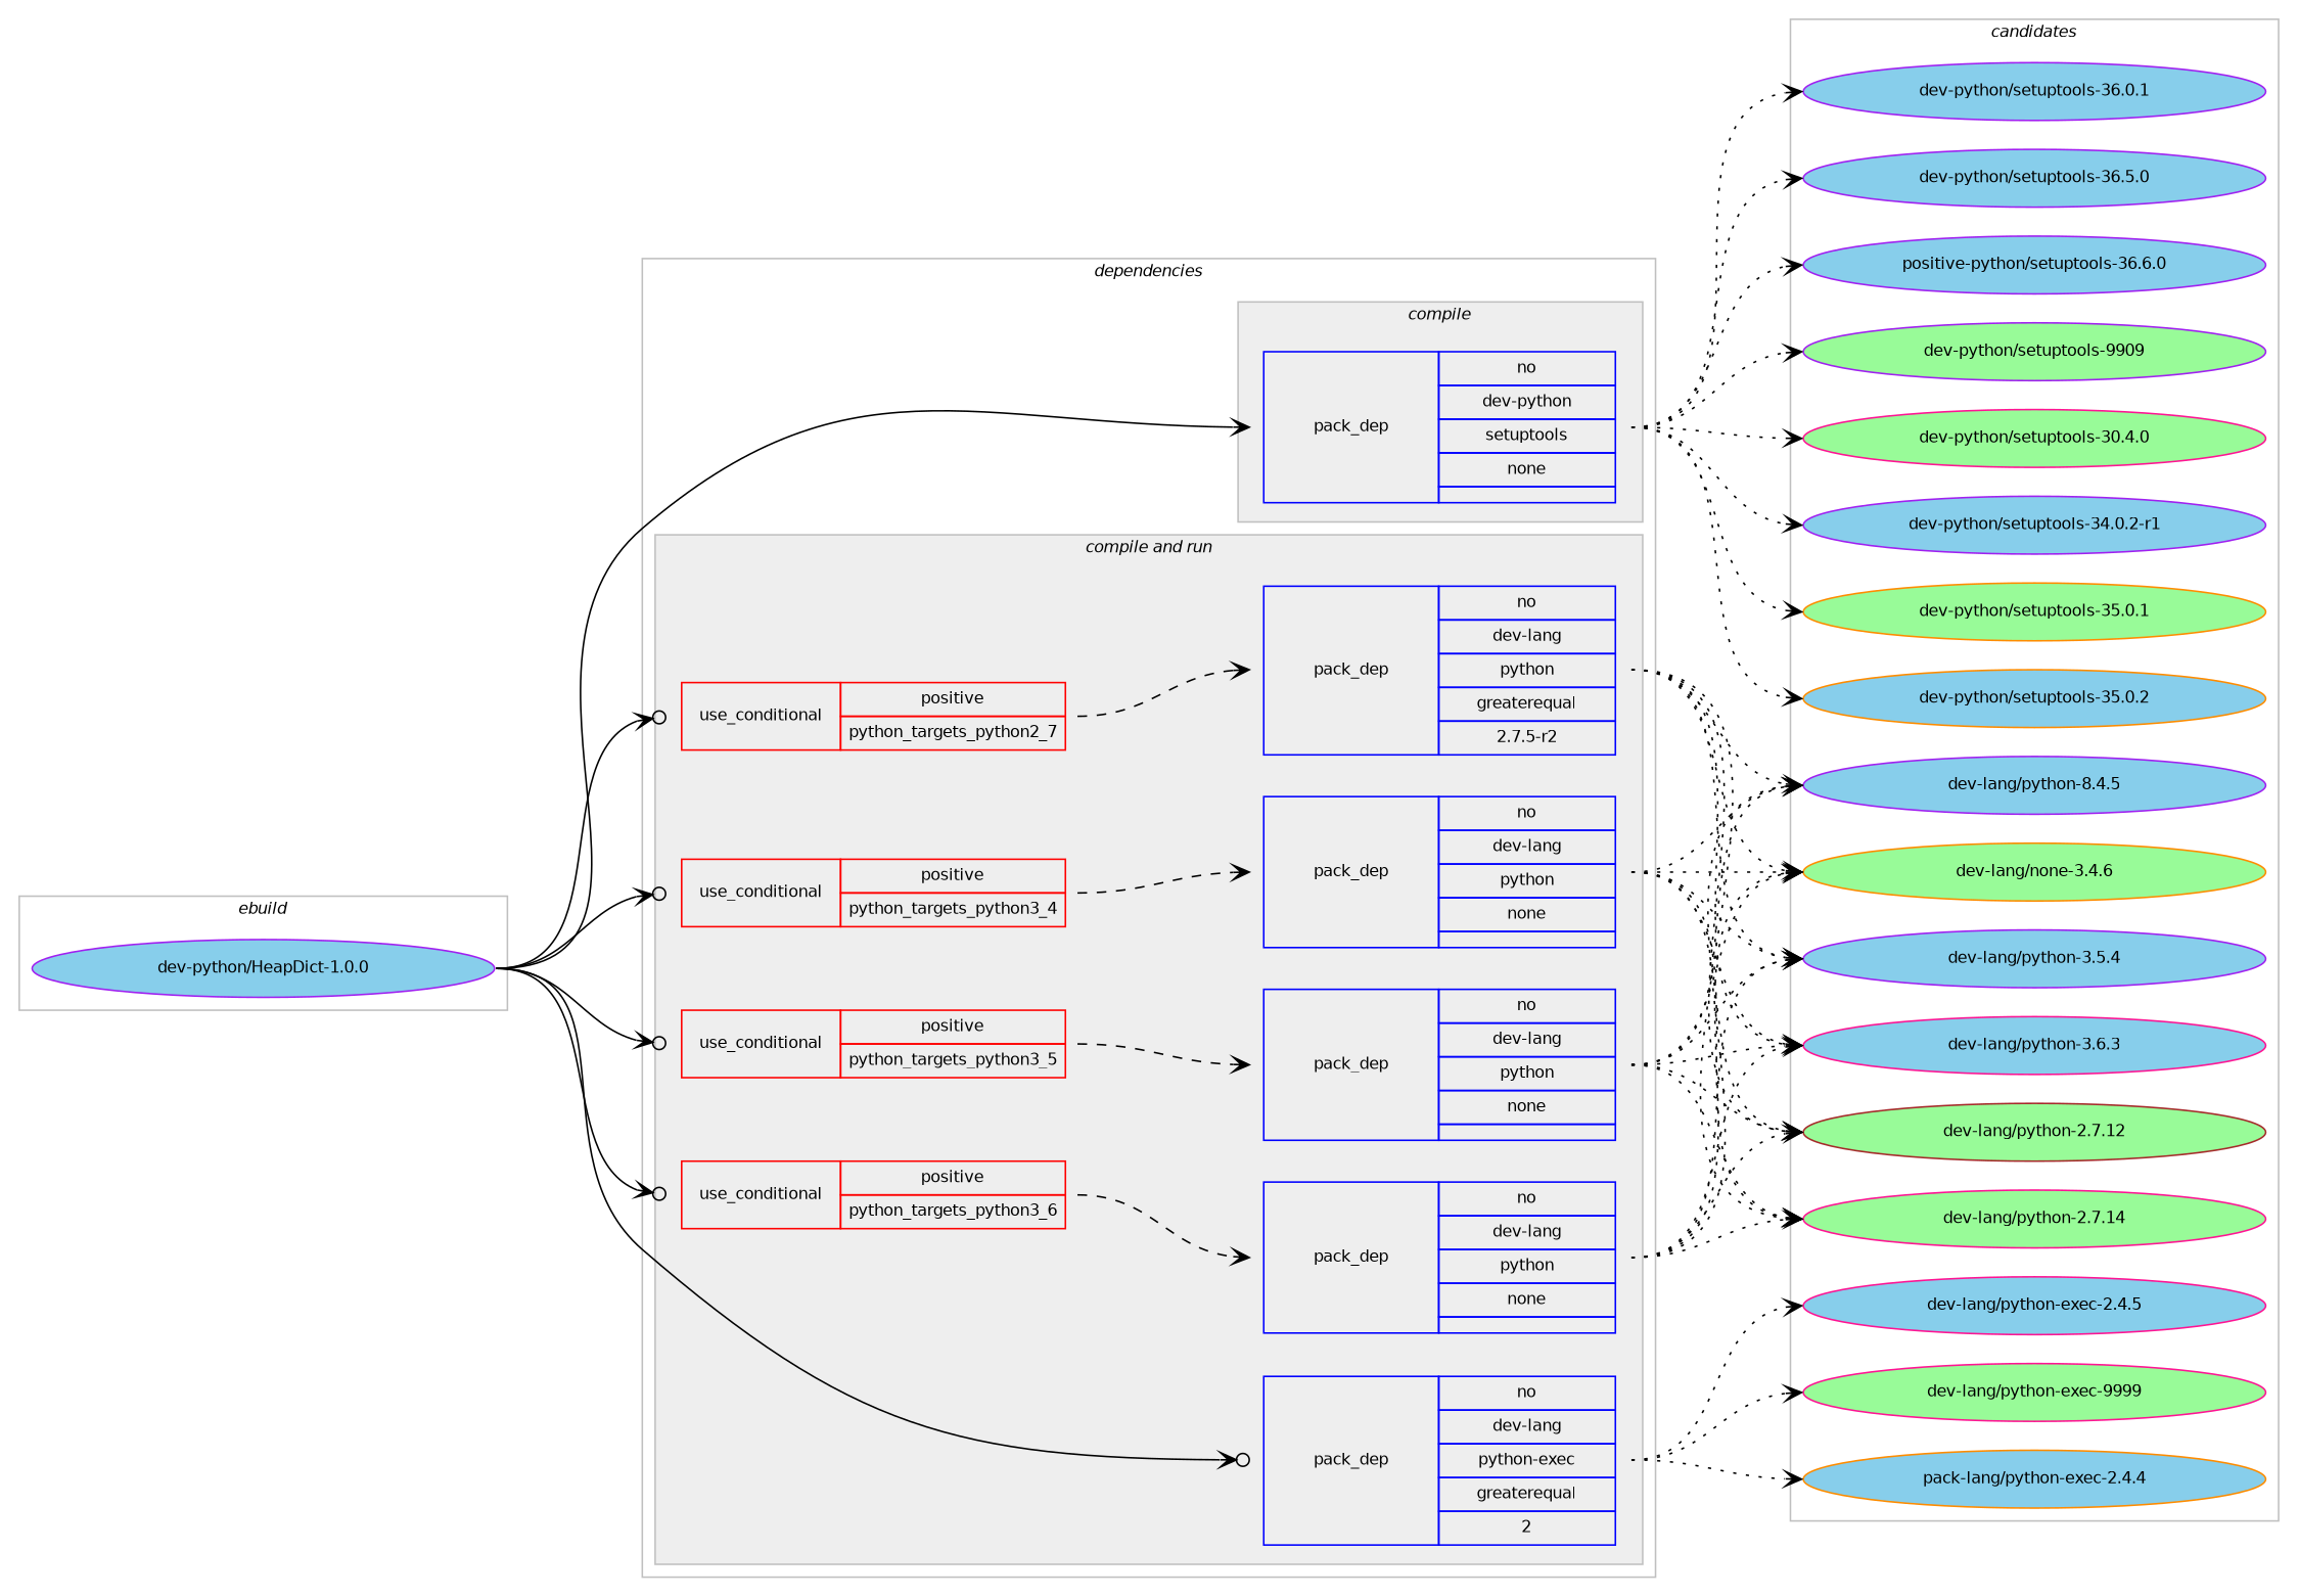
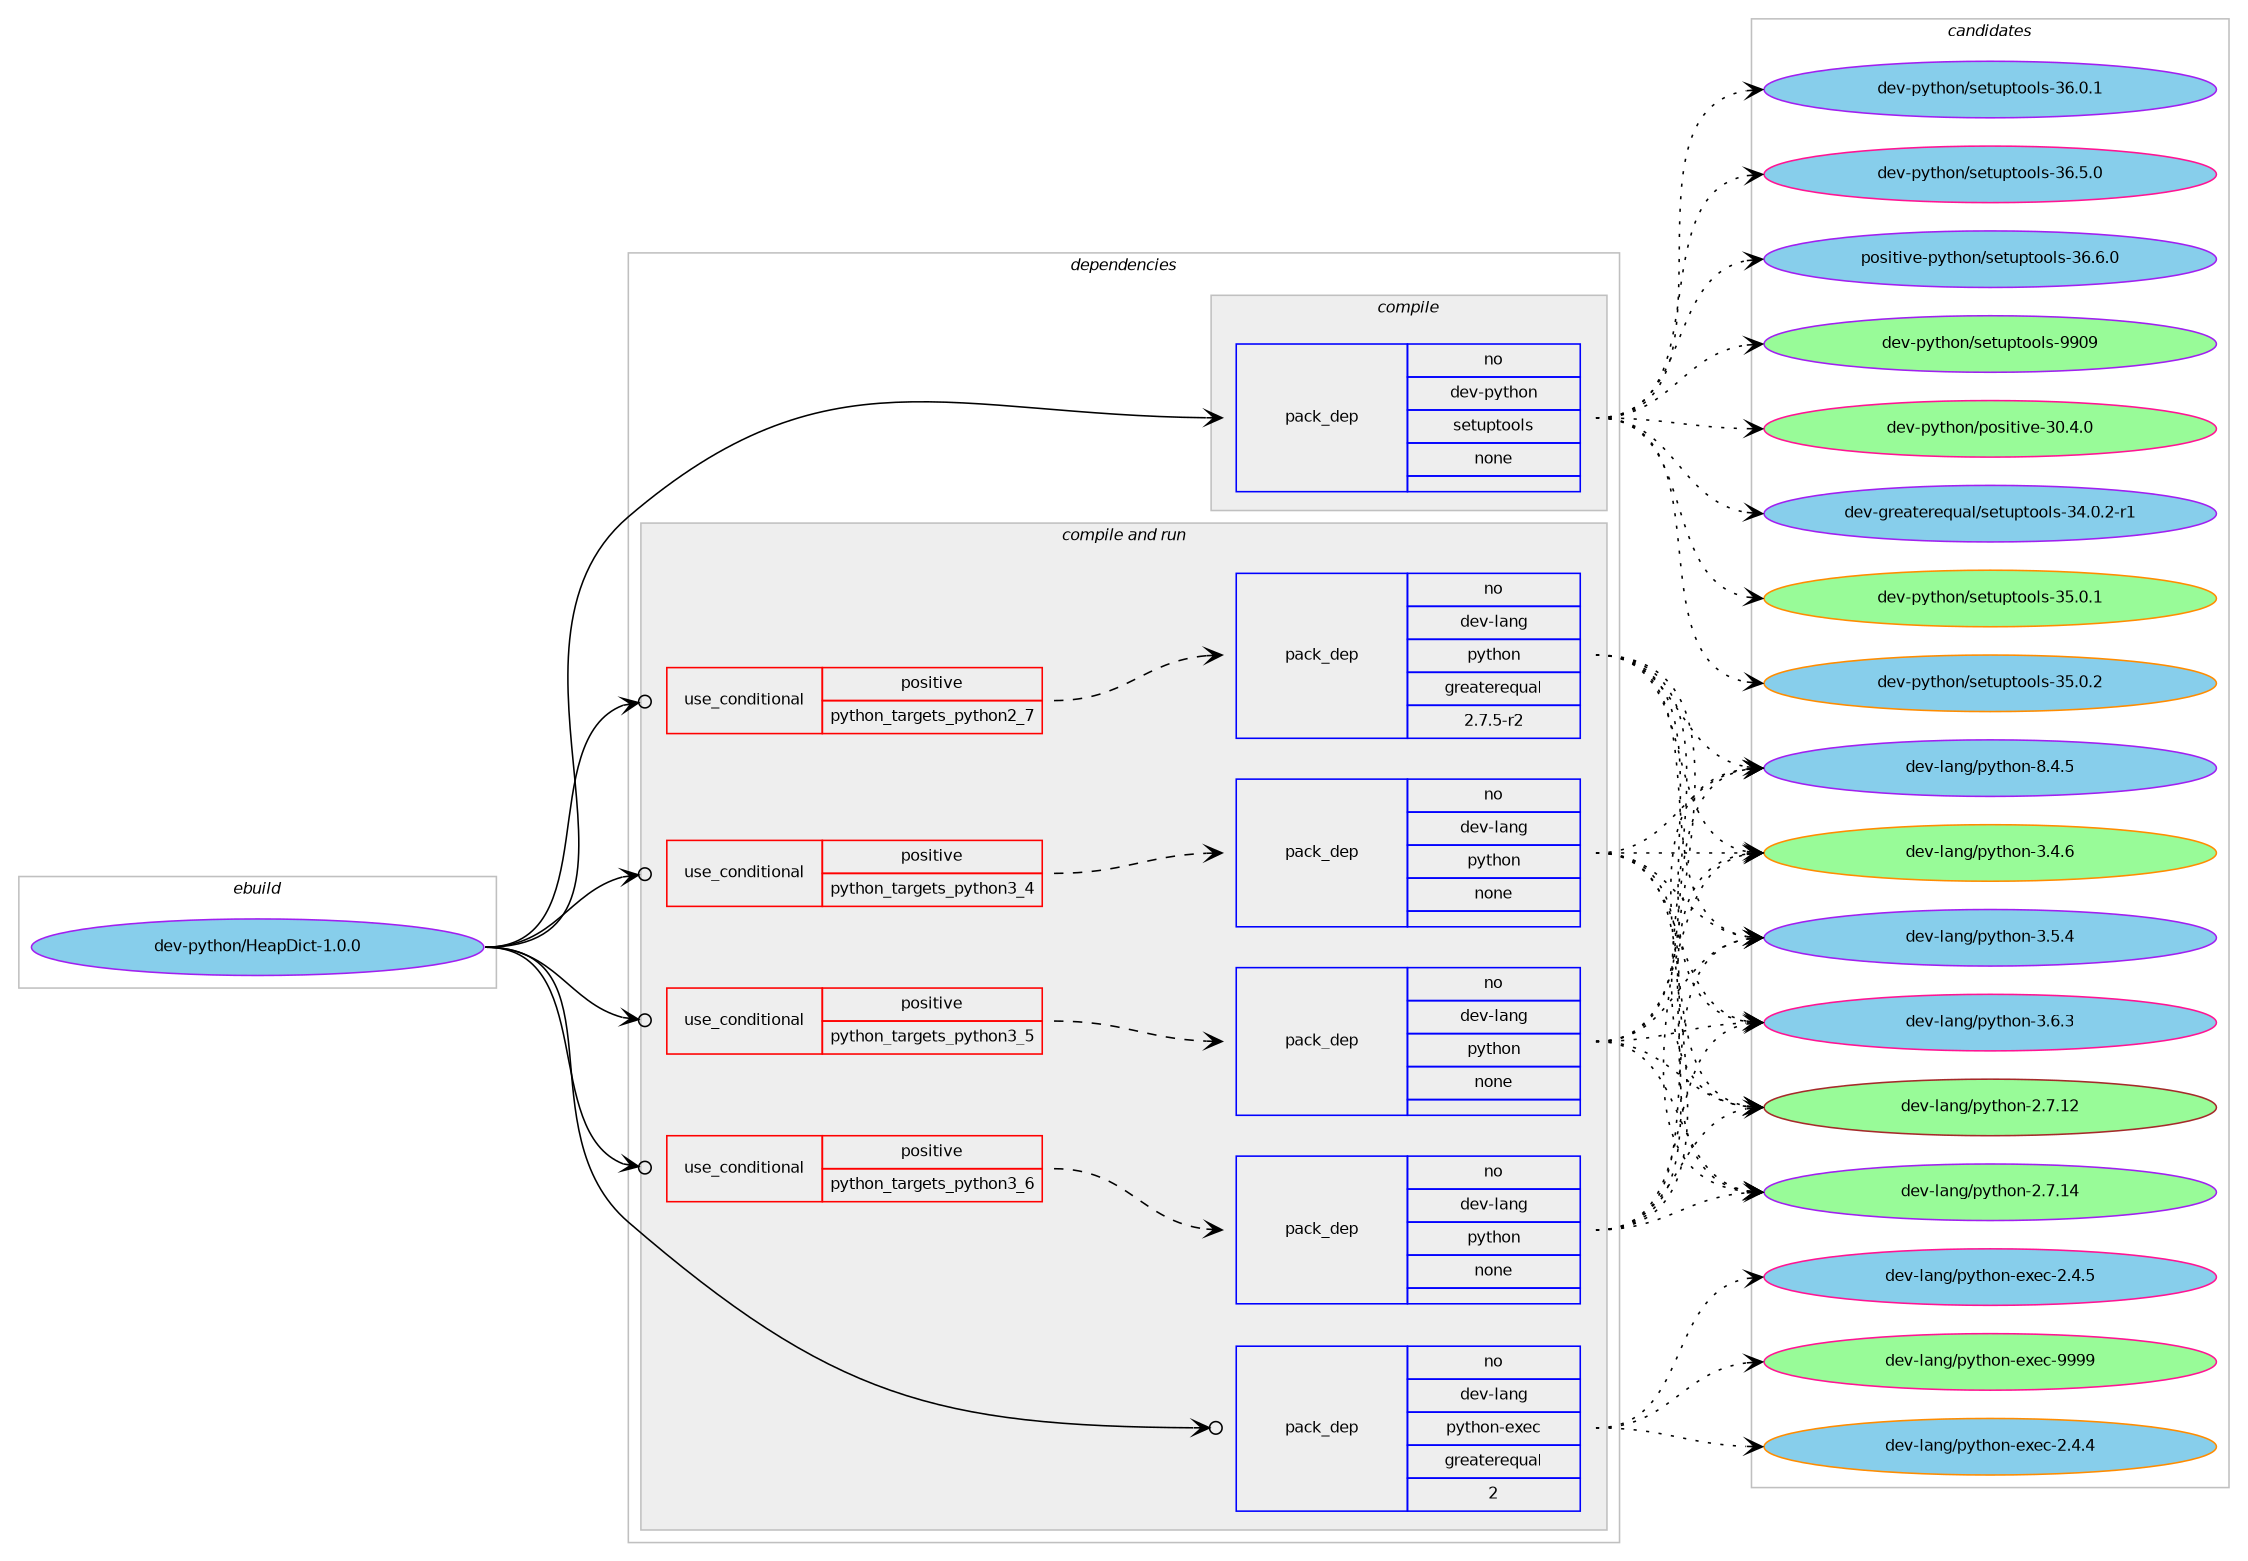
  digraph {
    compound=true
    concentrate=true
    fontname=Helvetica
    fontsize=10
    newrank=true
    rankdir=LR
    ranksep=1.5
    node [color=purple fillcolor=skyblue fontname=Helvetica fontsize=10 style=filled]
    edge [arrowhead=vee headport=w style=dotted tailport=e weight=100]
    n1 [label="dev-python/HeapDict-1.0.0" width=4]
    n2 [color=blue label=<<TABLE BORDER="0" CELLBORDER="1" CELLSPACING="0" CELLPADDING="4" WIDTH="220"><TR><TD ROWSPAN="6" CELLPADDING="30">pack_dep</TD></TR><TR><TD WIDTH="110">no</TD></TR><TR><TD>dev-python</TD></TR><TR><TD>setuptools</TD></TR><TR><TD>none</TD></TR><TR><TD></TD></TR></TABLE>> shape=none fillcolor="" style=""]
    n3 [color=blue label=<<TABLE BORDER="0" CELLBORDER="1" CELLSPACING="0" CELLPADDING="4" WIDTH="220"><TR><TD ROWSPAN="6" CELLPADDING="30">pack_dep</TD></TR><TR><TD WIDTH="110">no</TD></TR><TR><TD>dev-lang</TD></TR><TR><TD>python</TD></TR><TR><TD>greaterequal</TD></TR><TR><TD>2.7.5-r2</TD></TR></TABLE>> shape=none fillcolor="" style=""]
    n4 [color=red label=<<TABLE BORDER="0" CELLBORDER="1" CELLSPACING="0" CELLPADDING="4"><TR><TD ROWSPAN="3" CELLPADDING="10">use_conditional</TD></TR><TR><TD>positive</TD></TR><TR><TD>python_targets_python2_7</TD></TR></TABLE>> shape=none fillcolor="" style=""]
    n5 [color=blue label=<<TABLE BORDER="0" CELLBORDER="1" CELLSPACING="0" CELLPADDING="4" WIDTH="220"><TR><TD ROWSPAN="6" CELLPADDING="30">pack_dep</TD></TR><TR><TD WIDTH="110">no</TD></TR><TR><TD>dev-lang</TD></TR><TR><TD>python</TD></TR><TR><TD>none</TD></TR><TR><TD></TD></TR></TABLE>> shape=none fillcolor="" style=""]
    n6 [color=red label=<<TABLE BORDER="0" CELLBORDER="1" CELLSPACING="0" CELLPADDING="4"><TR><TD ROWSPAN="3" CELLPADDING="10">use_conditional</TD></TR><TR><TD>positive</TD></TR><TR><TD>python_targets_python3_4</TD></TR></TABLE>> shape=none fillcolor="" style=""]
    n7 [color=blue label=<<TABLE BORDER="0" CELLBORDER="1" CELLSPACING="0" CELLPADDING="4" WIDTH="220"><TR><TD ROWSPAN="6" CELLPADDING="30">pack_dep</TD></TR><TR><TD WIDTH="110">no</TD></TR><TR><TD>dev-lang</TD></TR><TR><TD>python</TD></TR><TR><TD>none</TD></TR><TR><TD></TD></TR></TABLE>> shape=none fillcolor="" style=""]
    n8 [color=red label=<<TABLE BORDER="0" CELLBORDER="1" CELLSPACING="0" CELLPADDING="4"><TR><TD ROWSPAN="3" CELLPADDING="10">use_conditional</TD></TR><TR><TD>positive</TD></TR><TR><TD>python_targets_python3_5</TD></TR></TABLE>> shape=none fillcolor="" style=""]
    n9 [color=blue label=<<TABLE BORDER="0" CELLBORDER="1" CELLSPACING="0" CELLPADDING="4" WIDTH="220"><TR><TD ROWSPAN="6" CELLPADDING="30">pack_dep</TD></TR><TR><TD WIDTH="110">no</TD></TR><TR><TD>dev-lang</TD></TR><TR><TD>python</TD></TR><TR><TD>none</TD></TR><TR><TD></TD></TR></TABLE>> shape=none fillcolor="" style=""]
    n10 [color=red label=<<TABLE BORDER="0" CELLBORDER="1" CELLSPACING="0" CELLPADDING="4"><TR><TD ROWSPAN="3" CELLPADDING="10">use_conditional</TD></TR><TR><TD>positive</TD></TR><TR><TD>python_targets_python3_6</TD></TR></TABLE>> shape=none fillcolor="" style=""]
    n11 [color=blue label=<<TABLE BORDER="0" CELLBORDER="1" CELLSPACING="0" CELLPADDING="4" WIDTH="220"><TR><TD ROWSPAN="6" CELLPADDING="30">pack_dep</TD></TR><TR><TD WIDTH="110">no</TD></TR><TR><TD>dev-lang</TD></TR><TR><TD>python-exec</TD></TR><TR><TD>greaterequal</TD></TR><TR><TD>2</TD></TR></TABLE>> shape=none fillcolor="" style=""]
-   n12 [color=deeppink fillcolor=palegreen label="dev-python/setuptools-30.4.0" width=4]
-   n13 [label="dev-python/setuptools-34.0.2-r1" width=4]
+   n12 [color=deeppink fillcolor=palegreen label="dev-python/positive-30.4.0" width=4]
+   n13 [label="dev-greaterequal/setuptools-34.0.2-r1" width=4]
    n14 [color=darkorange fillcolor=palegreen label="dev-python/setuptools-35.0.1" width=4]
    n15 [color=darkorange label="dev-python/setuptools-35.0.2" width=4]
    n16 [label="dev-python/setuptools-36.0.1" width=4]
-   n17 [label="dev-python/setuptools-36.5.0" width=4]
+   n17 [color=deeppink label="dev-python/setuptools-36.5.0" width=4]
    n18 [label="positive-python/setuptools-36.6.0" width=4]
    n19 [fillcolor=palegreen label="dev-python/setuptools-9909" width=4]
    n20 [color=brown fillcolor=palegreen label="dev-lang/python-2.7.12" width=4]
-   n21 [color=deeppink fillcolor=palegreen label="dev-lang/python-2.7.14" width=4]
+   n21 [fillcolor=palegreen label="dev-lang/python-2.7.14" width=4]
    n22 [label="dev-lang/python-8.4.5" width=4]
-   n23 [color=darkorange fillcolor=palegreen label="dev-lang/none-3.4.6" width=4]
+   n23 [color=darkorange fillcolor=palegreen label="dev-lang/python-3.4.6" width=4]
    n24 [label="dev-lang/python-3.5.4" width=4]
    n25 [color=deeppink label="dev-lang/python-3.6.3" width=4]
-   n26 [color=darkorange label="pack-lang/python-exec-2.4.4" width=4]
+   n26 [color=darkorange label="dev-lang/python-exec-2.4.4" width=4]
    n27 [color=deeppink label="dev-lang/python-exec-2.4.5" width=4]
    n28 [color=deeppink fillcolor=palegreen label="dev-lang/python-exec-9999" width=4]
    subgraph cluster_1 {
      color=gray
      label=<<i>ebuild</i>>
      rank=same
      n1
    }
    subgraph cluster_2 {
      color=gray
      label=<<i>dependencies</i>>
      subgraph cluster_3 {
        color=gray
        fillcolor="#eeeeee"
        label=<<i>compile</i>>
        style=filled
        subgraph sub_4 {
          color=gray
          fillcolor="#eeeeee"
          label=<<i>compile</i>>
          style=filled
          n2
        }
      }
      subgraph cluster_5 {
        color=gray
        fillcolor="#eeeeee"
        label=<<i>compile and run</i>>
        style=filled
        subgraph sub_6 {
          color=gray
          fillcolor="#eeeeee"
          label=<<i>compile and run</i>>
          style=filled
          n4
          subgraph sub_7 {
            color=gray
            fillcolor="#eeeeee"
            label=<<i>compile and run</i>>
            style=filled
            n3
          }
        }
        subgraph sub_8 {
          color=gray
          fillcolor="#eeeeee"
          label=<<i>compile and run</i>>
          style=filled
          n6
          subgraph sub_9 {
            color=gray
            fillcolor="#eeeeee"
            label=<<i>compile and run</i>>
            style=filled
            n5
          }
        }
        subgraph sub_10 {
          color=gray
          fillcolor="#eeeeee"
          label=<<i>compile and run</i>>
          style=filled
          n8
          subgraph sub_11 {
            color=gray
            fillcolor="#eeeeee"
            label=<<i>compile and run</i>>
            style=filled
            n7
          }
        }
        subgraph sub_12 {
          color=gray
          fillcolor="#eeeeee"
          label=<<i>compile and run</i>>
          style=filled
          n10
          subgraph sub_13 {
            color=gray
            fillcolor="#eeeeee"
            label=<<i>compile and run</i>>
            style=filled
            n9
          }
        }
        subgraph sub_14 {
          color=gray
          fillcolor="#eeeeee"
          label=<<i>compile and run</i>>
          style=filled
          n11
        }
      }
      subgraph cluster_15 {
        color=gray
        fillcolor="#eeeeee"
        label=<<i>run</i>>
        style=filled
      }
    }
    subgraph cluster_16 {
      color=gray
      label=<<i>candidates</i>>
      rank=same
      subgraph sub_17 {
        color=black
        label=<<i>candidates</i>>
        nodesep=1
        rank=same
        n12
        n13
        n14
        n15
        n16
        n17
        n18
        n19
      }
      subgraph sub_18 {
        color=black
        label=<<i>candidates</i>>
        nodesep=1
        rank=same
        n20
        n21
        n22
        n23
        n24
        n25
      }
      subgraph sub_19 {
        color=black
        label=<<i>candidates</i>>
        nodesep=1
        rank=same
        n20
        n21
        n22
        n23
        n24
        n25
      }
      subgraph sub_20 {
        color=black
        label=<<i>candidates</i>>
        nodesep=1
        rank=same
        n20
        n21
        n22
        n23
        n24
        n25
      }
      subgraph sub_21 {
        color=black
        label=<<i>candidates</i>>
        nodesep=1
        rank=same
        n20
        n21
        n22
        n23
        n24
        n25
      }
      subgraph sub_22 {
        color=black
        label=<<i>candidates</i>>
        nodesep=1
        rank=same
        n26
        n27
        n28
      }
    }
    n1 -> n2 [style=solid weight=20]
    n1 -> n4 [arrowhead=odotvee style=solid weight=20]
    n1 -> n6 [arrowhead=odotvee style=solid weight=20]
    n1 -> n8 [arrowhead=odotvee style=solid weight=20]
    n1 -> n10 [arrowhead=odotvee style=solid weight=20]
    n1 -> n11 [arrowhead=odotvee style=solid weight=20]
    n2 -> n12
    n2 -> n13
    n2 -> n14
    n2 -> n15
    n2 -> n16
    n2 -> n17
    n2 -> n18
    n2 -> n19
    n3 -> n20
    n3 -> n21
    n3 -> n22
    n3 -> n23
    n3 -> n24
    n3 -> n25
    n4 -> n3 [style=dashed weight=20]
    n5 -> n20
    n5 -> n21
    n5 -> n22
    n5 -> n23
    n5 -> n24
    n5 -> n25
    n6 -> n5 [style=dashed weight=20]
    n7 -> n20
    n7 -> n21
    n7 -> n22
    n7 -> n23
    n7 -> n24
    n7 -> n25
    n8 -> n7 [style=dashed weight=20]
    n9 -> n20
    n9 -> n21
    n9 -> n22
    n9 -> n23
    n9 -> n24
    n9 -> n25
    n10 -> n9 [style=dashed weight=20]
    n11 -> n26
    n11 -> n27
    n11 -> n28
  }
